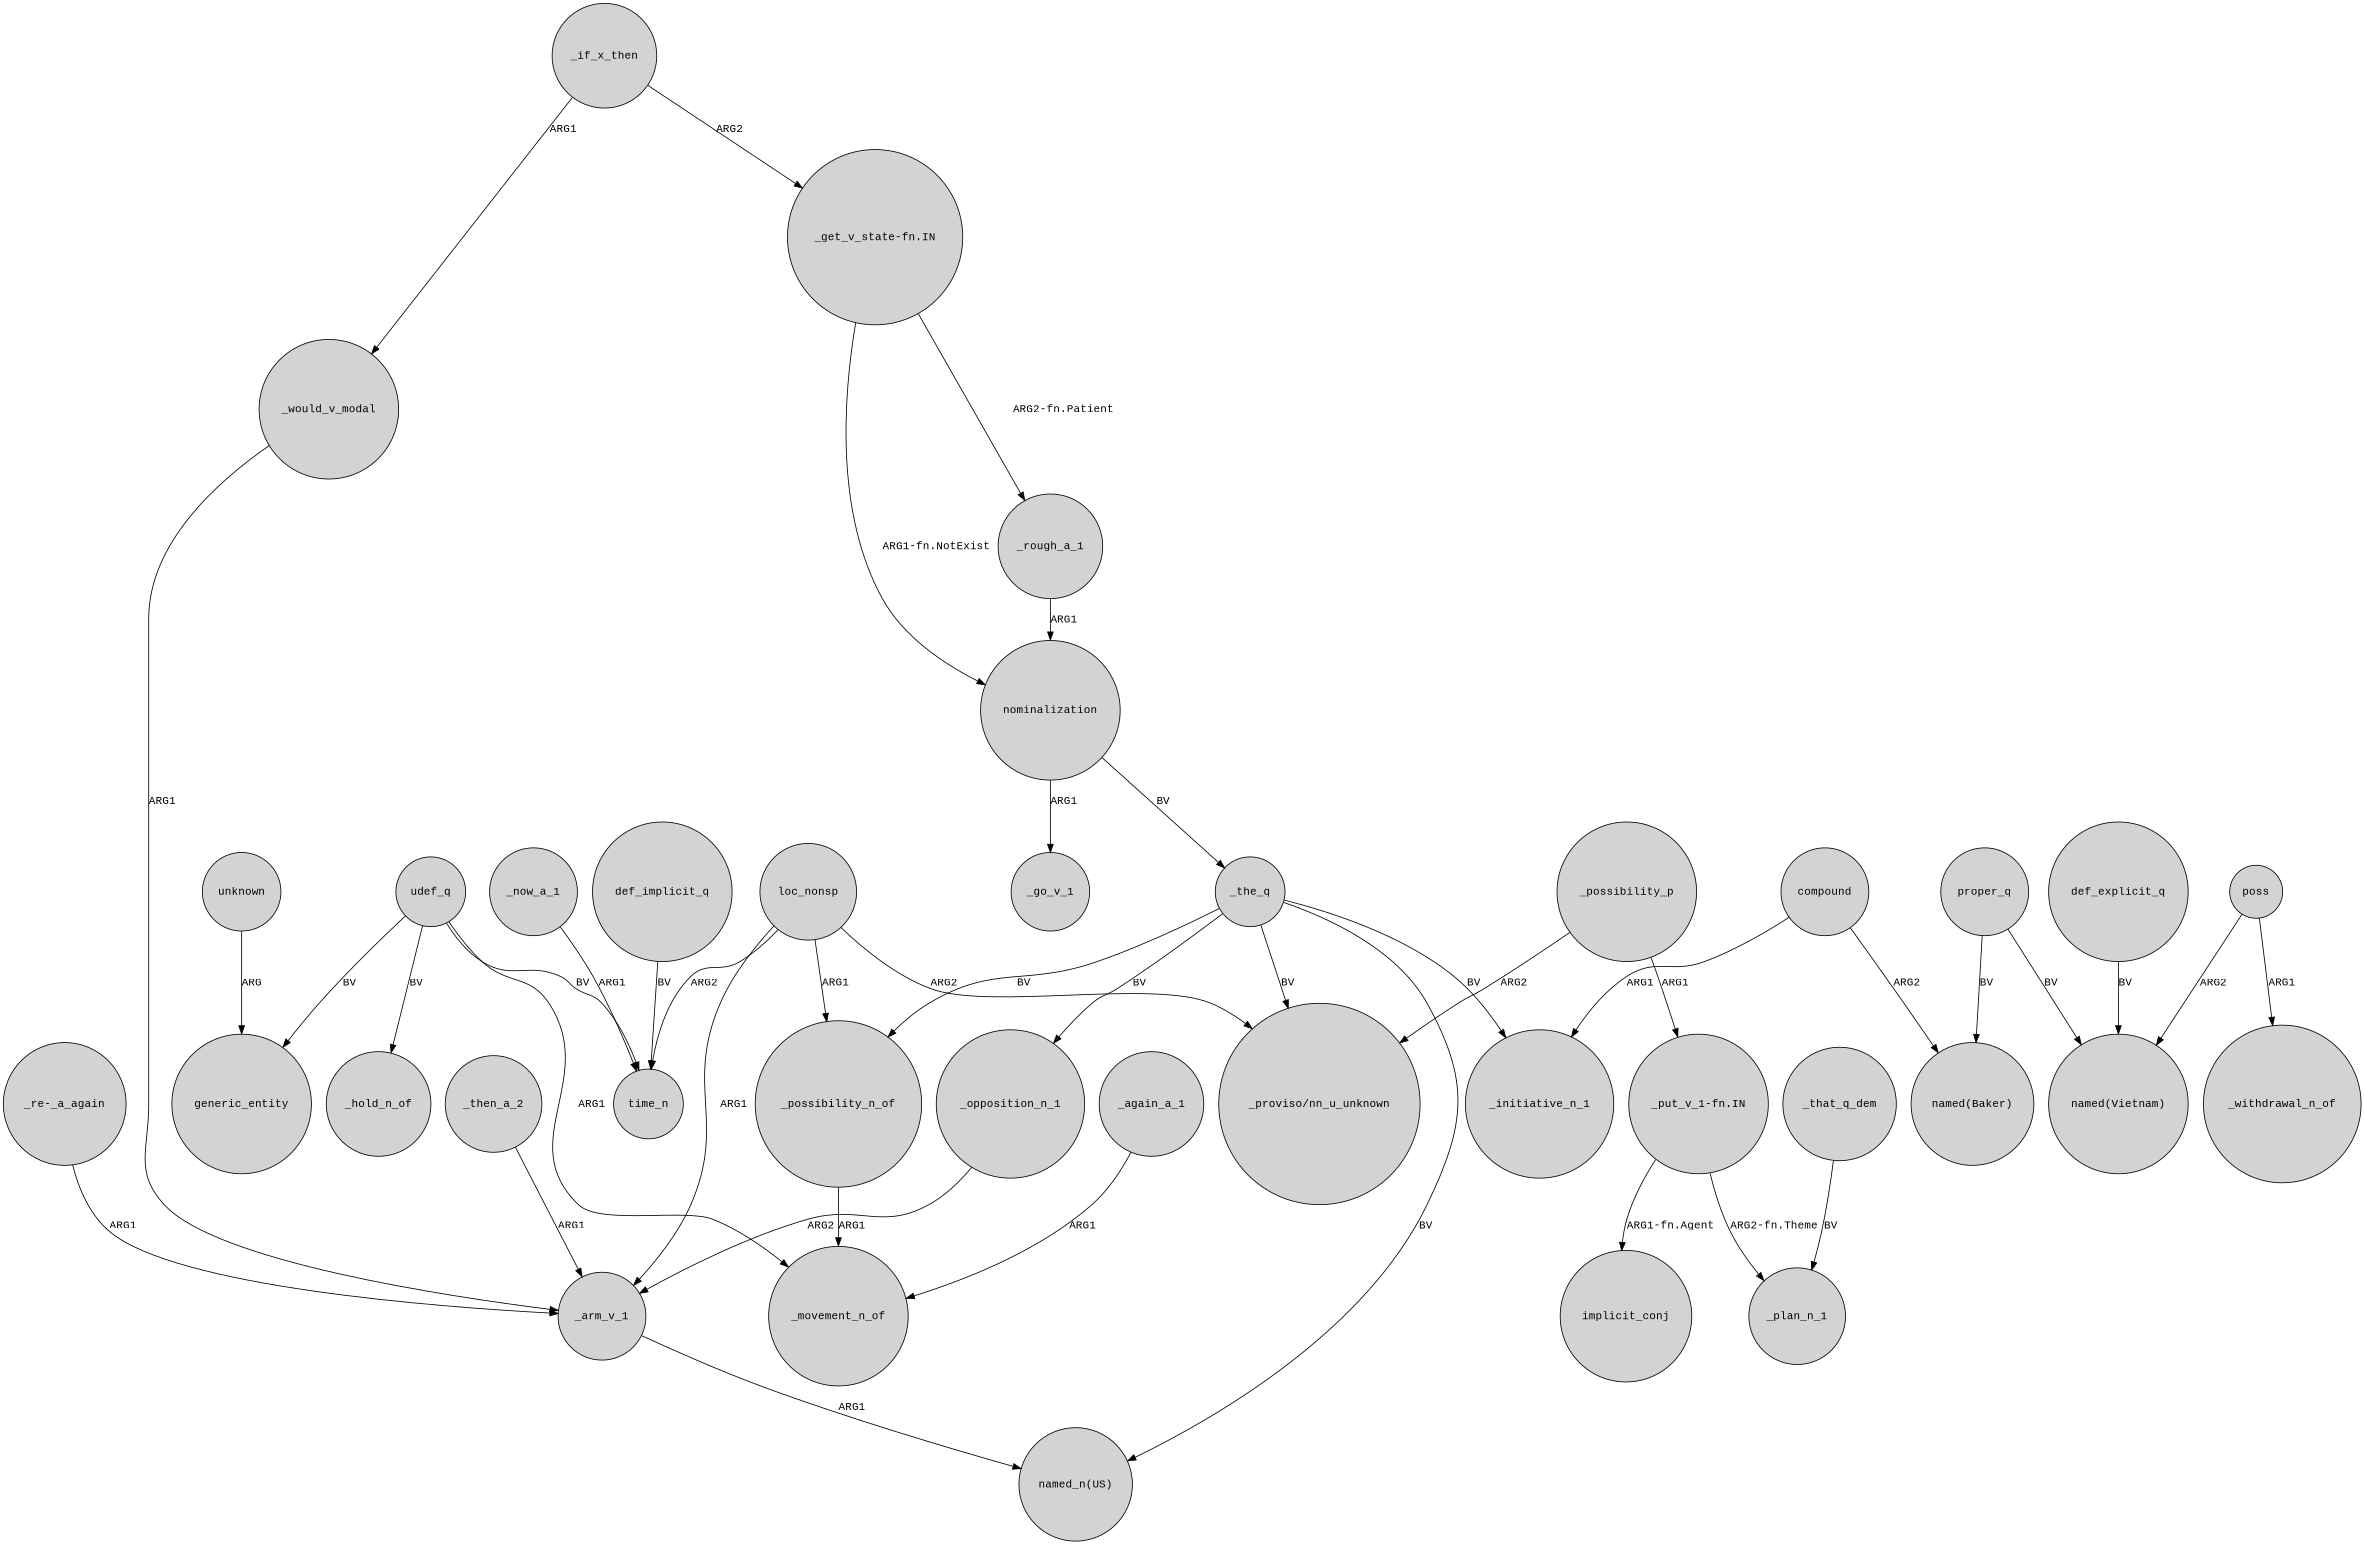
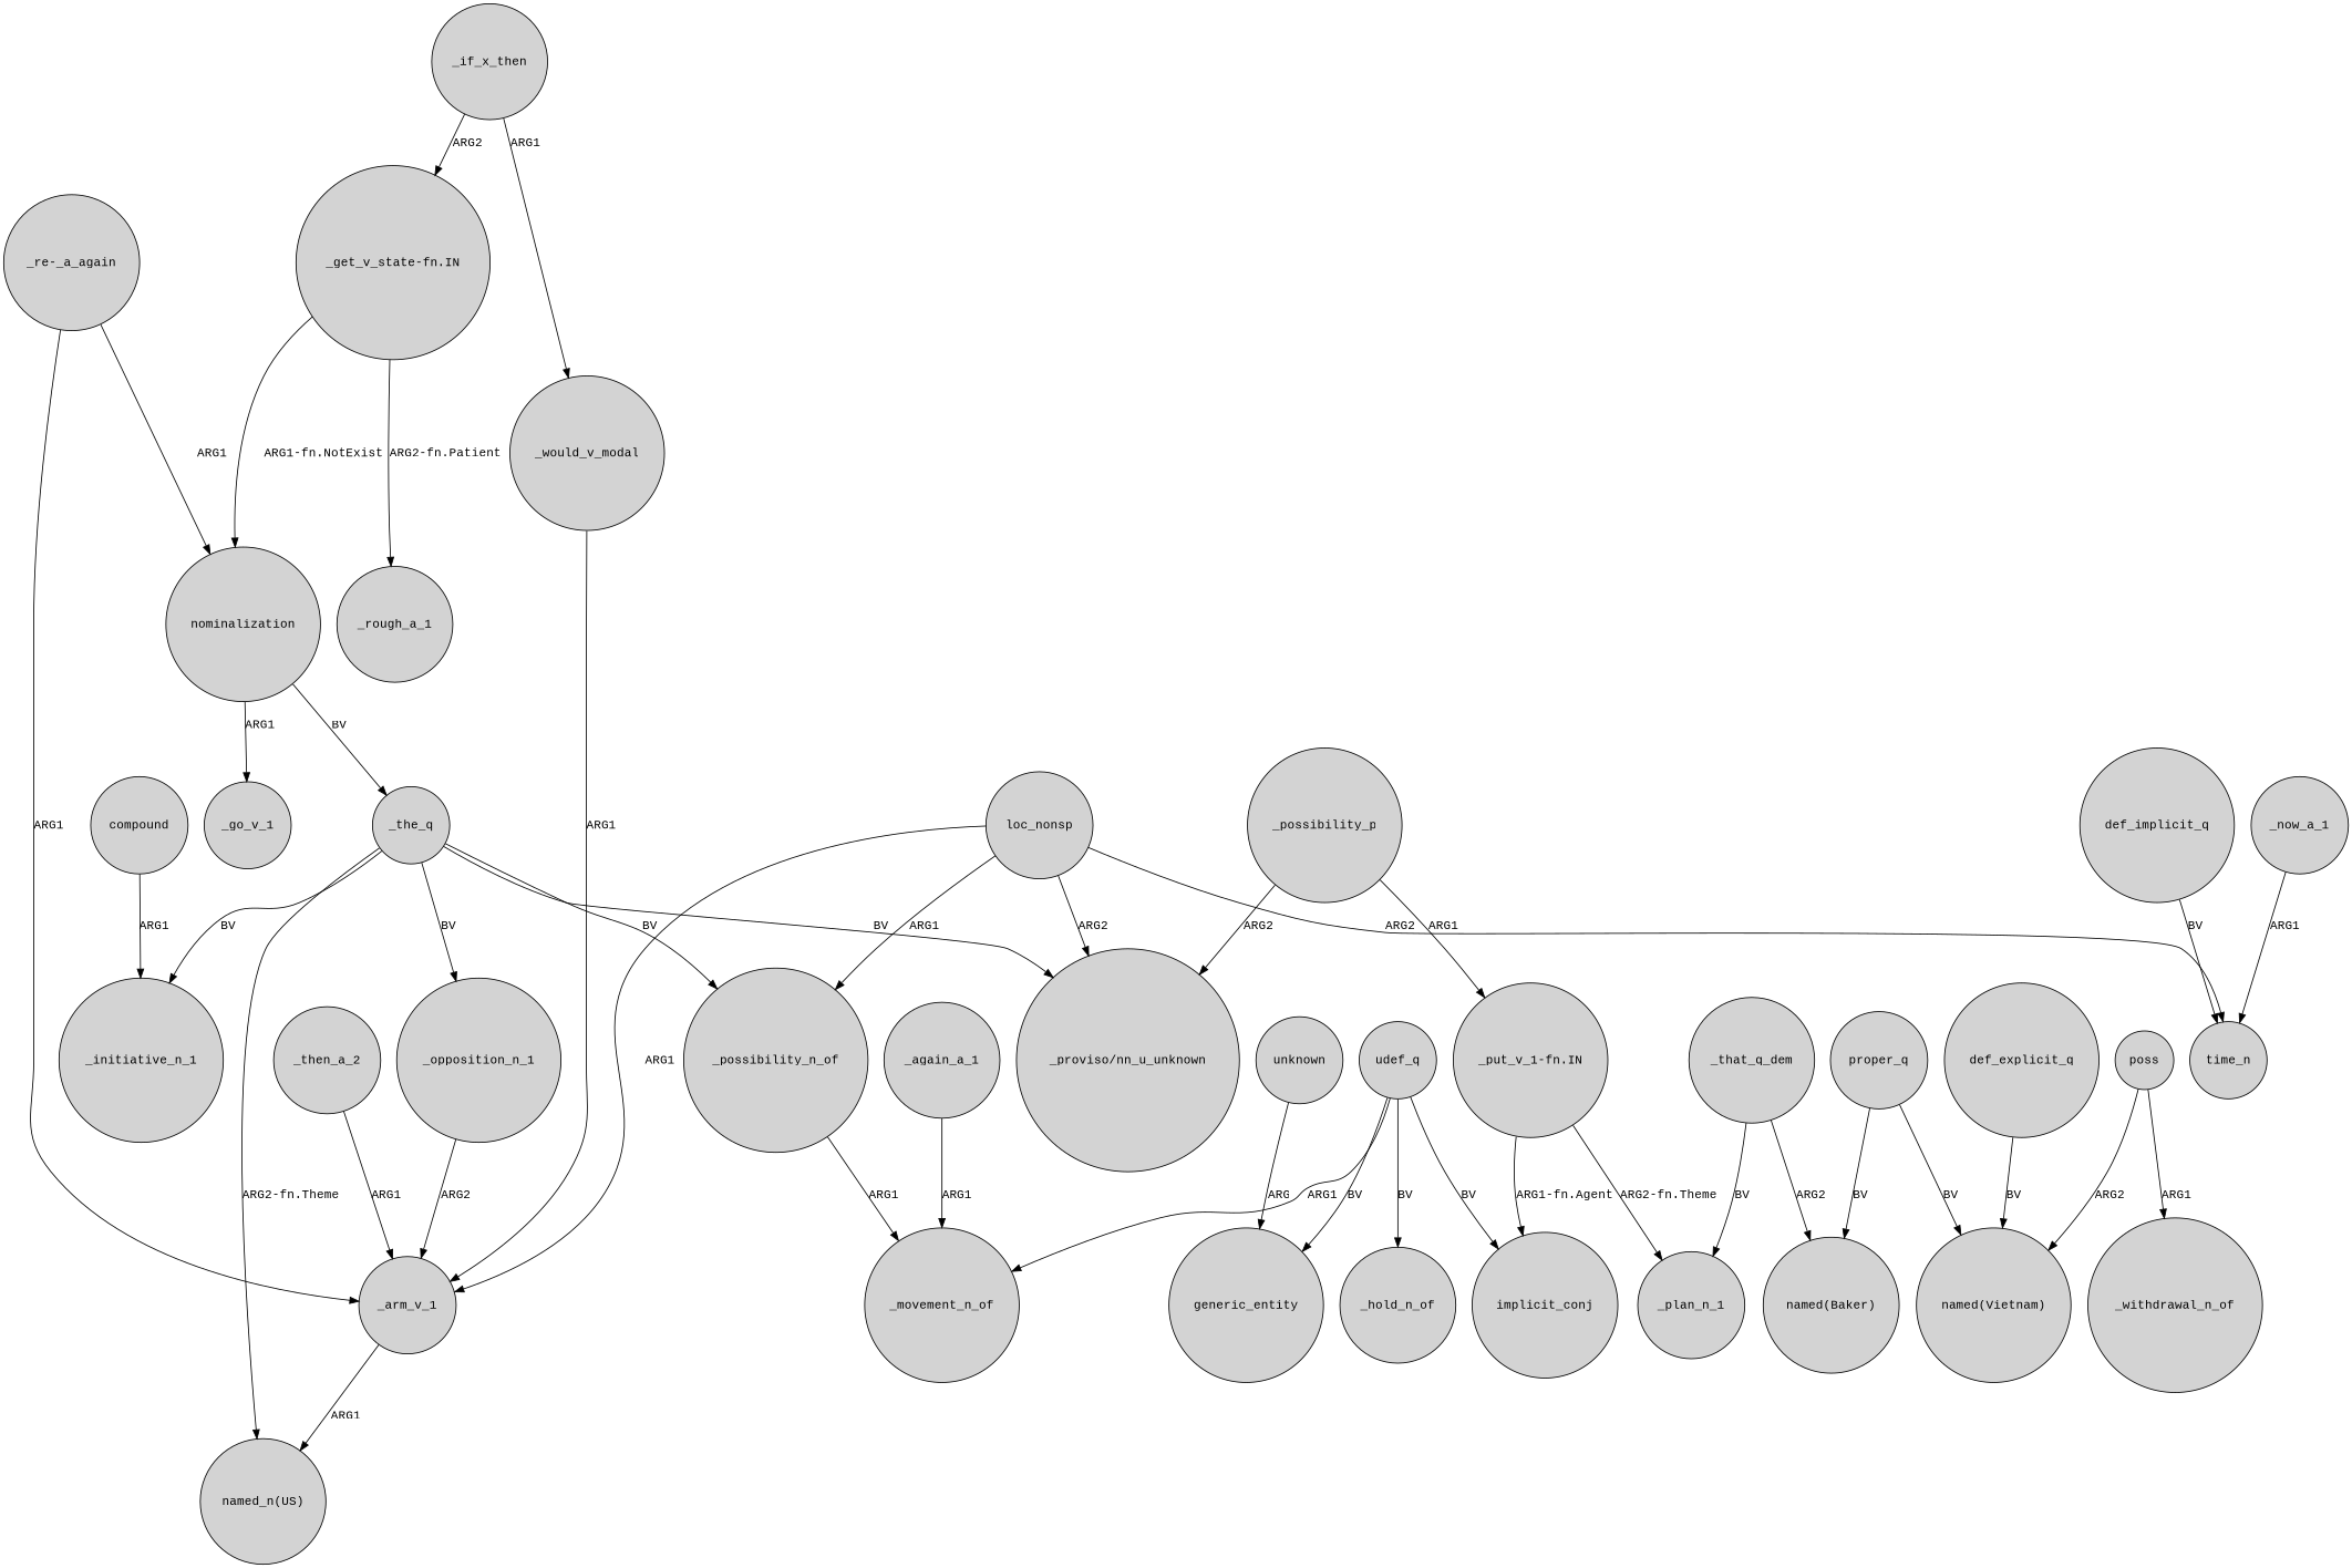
  digraph {
    fontname="Liberation Mono"
    node [fontname="Liberation Mono" shape=circle style=filled]
    edge [fontname="Liberation Mono"]
    _the_q
    _opposition_n_1
    _possibility_n_of
    "named_n(US)"
    "_proviso/nn_u_unknown"
    _initiative_n_1
    _arm_v_1
    nominalization
    _go_v_1
    _movement_n_of
    n11 [label=_then_a_2]
    udef_q
    generic_entity
    implicit_conj
    _hold_n_of
    n16 [label=_again_a_1]
    "_re-_a_again"
    def_implicit_q
    time_n
    def_explicit_q
    "named(Vietnam)"
    "_get_v_state-fn.IN"
    _rough_a_1
    n24 [label=_possibility_p]
    "_put_v_1-fn.IN"
    _plan_n_1
    poss
    _withdrawal_n_of
    loc_nonsp
    _that_q_dem
    compound
    "named(Baker)"
    proper_q
    _if_x_then
    _would_v_modal
    _now_a_1
    unknown
    _the_q -> _opposition_n_1 [label=BV]
    _the_q -> _possibility_n_of [label=BV]
-   _the_q -> "named_n(US)" [label=BV]
+   _the_q -> "named_n(US)" [label="ARG2-fn.Theme"]
    _the_q -> "_proviso/nn_u_unknown" [label=BV]
    _the_q -> _initiative_n_1 [label=BV]
    _opposition_n_1 -> _arm_v_1 [label=ARG2]
    _possibility_n_of -> _movement_n_of [label=ARG1]
    _arm_v_1 -> "named_n(US)" [label=ARG1]
    nominalization -> _the_q [label=BV]
    nominalization -> _go_v_1 [label=ARG1]
    n11 -> _arm_v_1 [label=ARG1]
    udef_q -> _movement_n_of [label=ARG1]
    udef_q -> generic_entity [label=BV]
-   udef_q -> time_n [label=BV]
+   udef_q -> implicit_conj [label=BV]
    udef_q -> _hold_n_of [label=BV]
    n16 -> _movement_n_of [label=ARG1]
    "_re-_a_again" -> _arm_v_1 [label=ARG1]
    def_implicit_q -> time_n [label=BV]
    def_explicit_q -> "named(Vietnam)" [label=BV]
    "_get_v_state-fn.IN" -> nominalization [label="ARG1-fn.NotExist"]
    "_get_v_state-fn.IN" -> _rough_a_1 [label="ARG2-fn.Patient"]
-   _rough_a_1 -> nominalization [label=ARG1]
+   "_re-_a_again" -> nominalization [label=ARG1]
    n24 -> "_proviso/nn_u_unknown" [label=ARG2]
    n24 -> "_put_v_1-fn.IN" [label=ARG1]
    "_put_v_1-fn.IN" -> implicit_conj [label="ARG1-fn.Agent"]
    "_put_v_1-fn.IN" -> _plan_n_1 [label="ARG2-fn.Theme"]
    poss -> "named(Vietnam)" [label=ARG2]
    poss -> _withdrawal_n_of [label=ARG1]
    loc_nonsp -> _possibility_n_of [label=ARG1]
    loc_nonsp -> "_proviso/nn_u_unknown" [label=ARG2]
    loc_nonsp -> _arm_v_1 [label=ARG1]
    loc_nonsp -> time_n [label=ARG2]
    _that_q_dem -> _plan_n_1 [label=BV]
    compound -> _initiative_n_1 [label=ARG1]
-   compound -> "named(Baker)" [label=ARG2]
+   _that_q_dem -> "named(Baker)" [label=ARG2]
    proper_q -> "named(Vietnam)" [label=BV]
    proper_q -> "named(Baker)" [label=BV]
    _if_x_then -> "_get_v_state-fn.IN" [label=ARG2]
    _if_x_then -> _would_v_modal [label=ARG1]
    _would_v_modal -> _arm_v_1 [label=ARG1]
    _now_a_1 -> time_n [label=ARG1]
    unknown -> generic_entity [label=ARG]
  }
